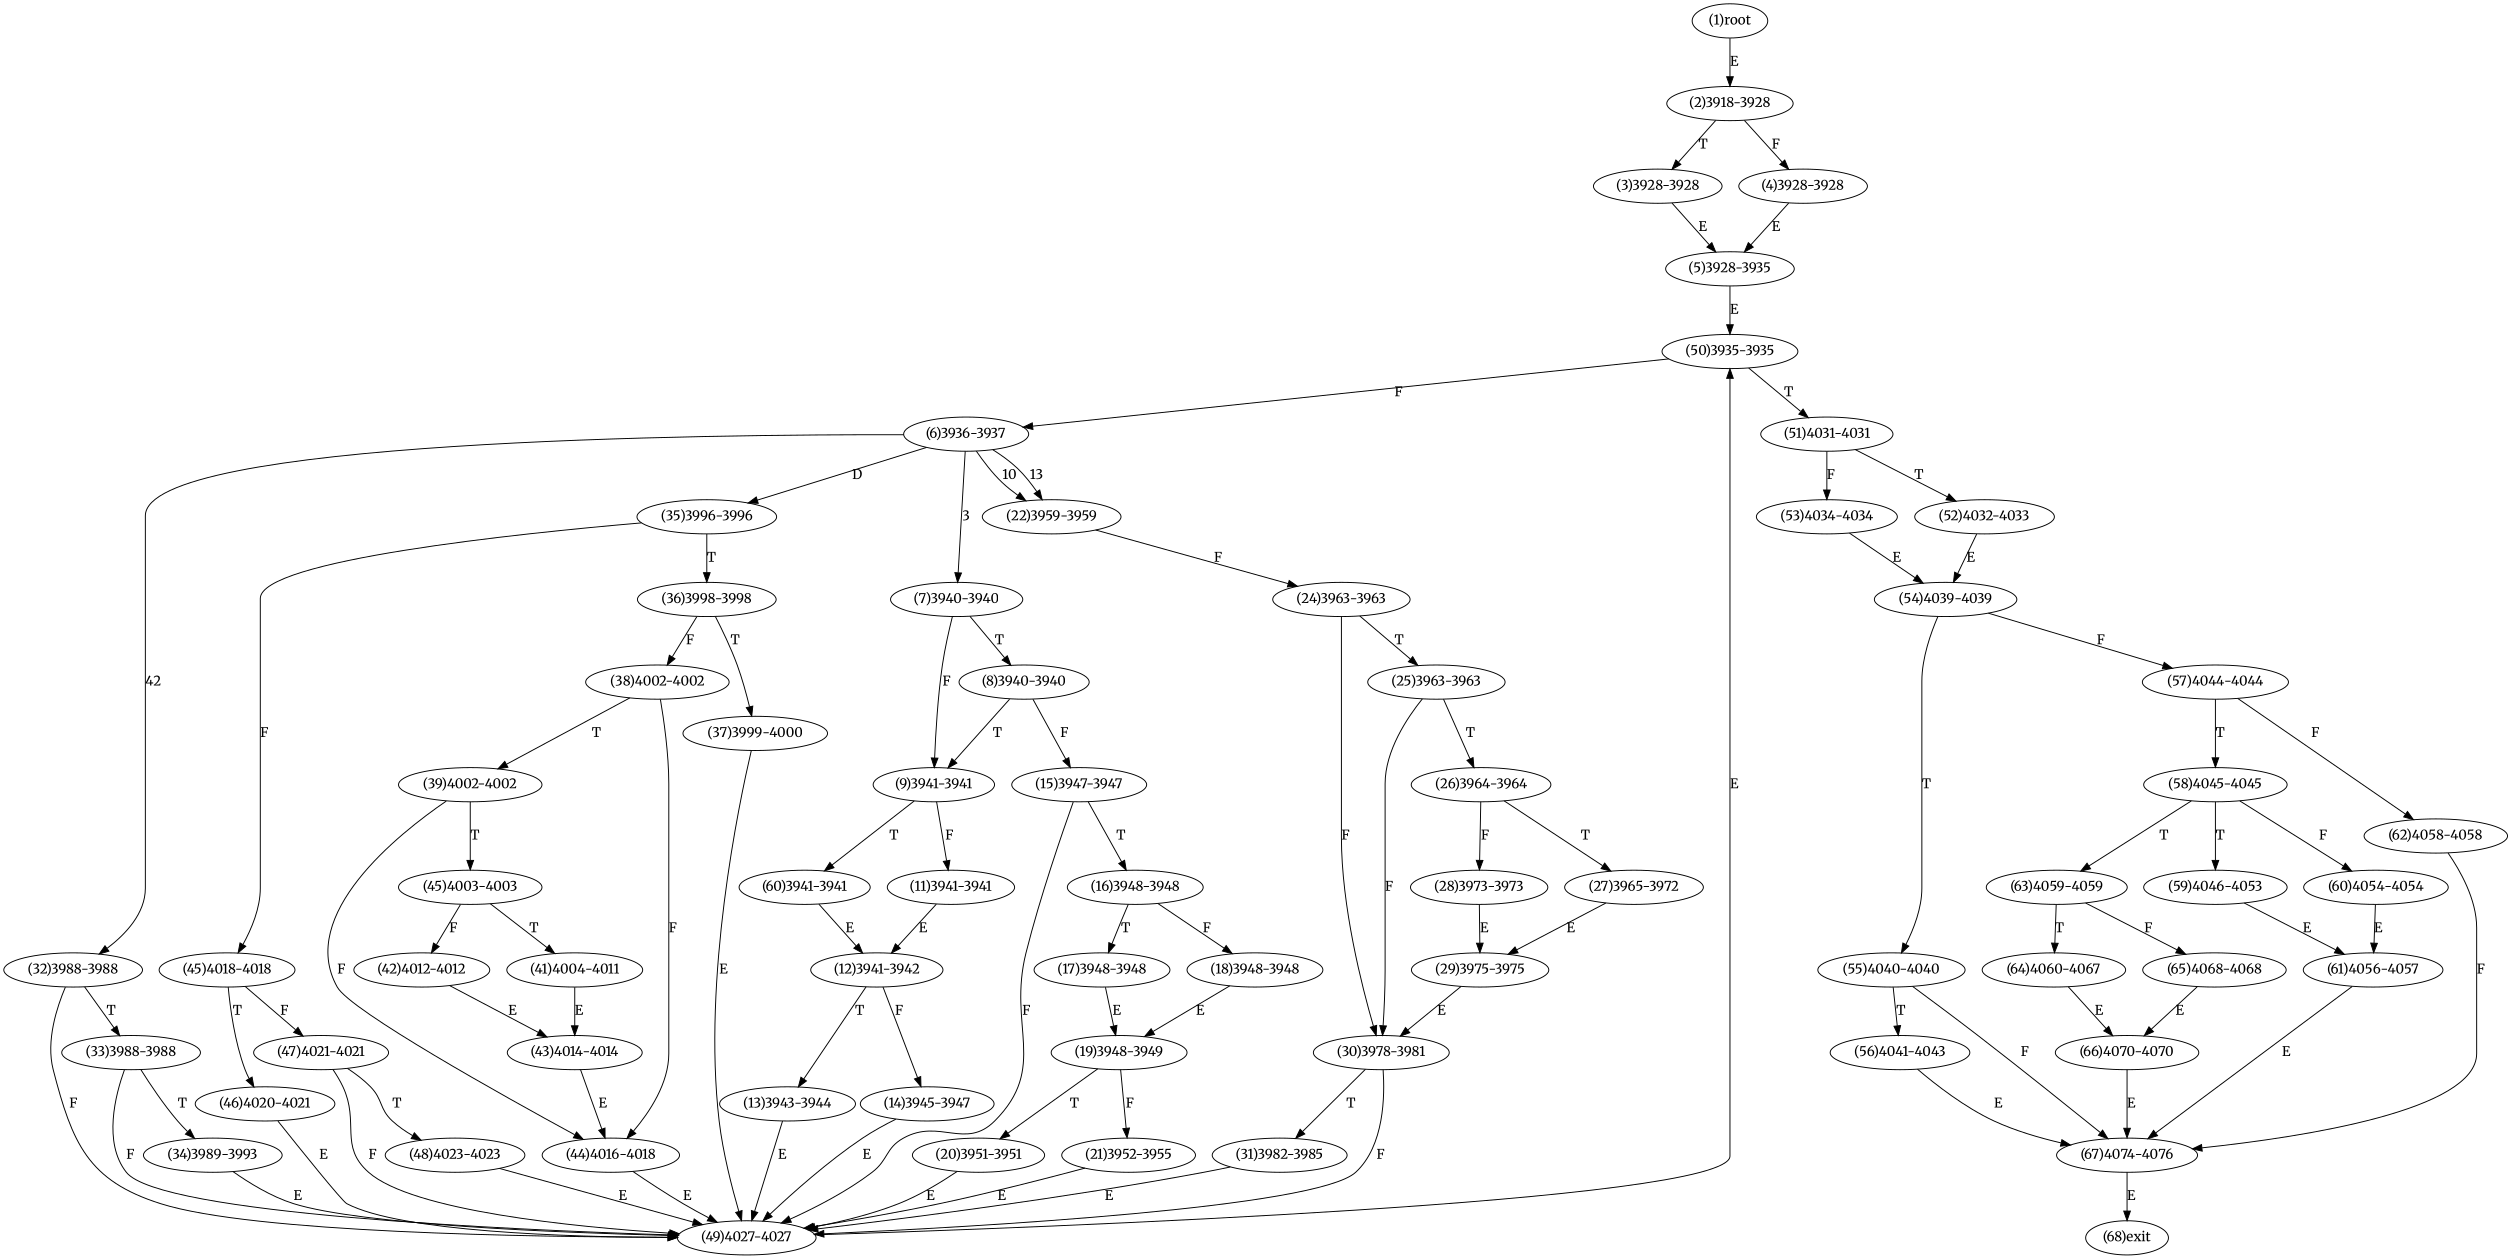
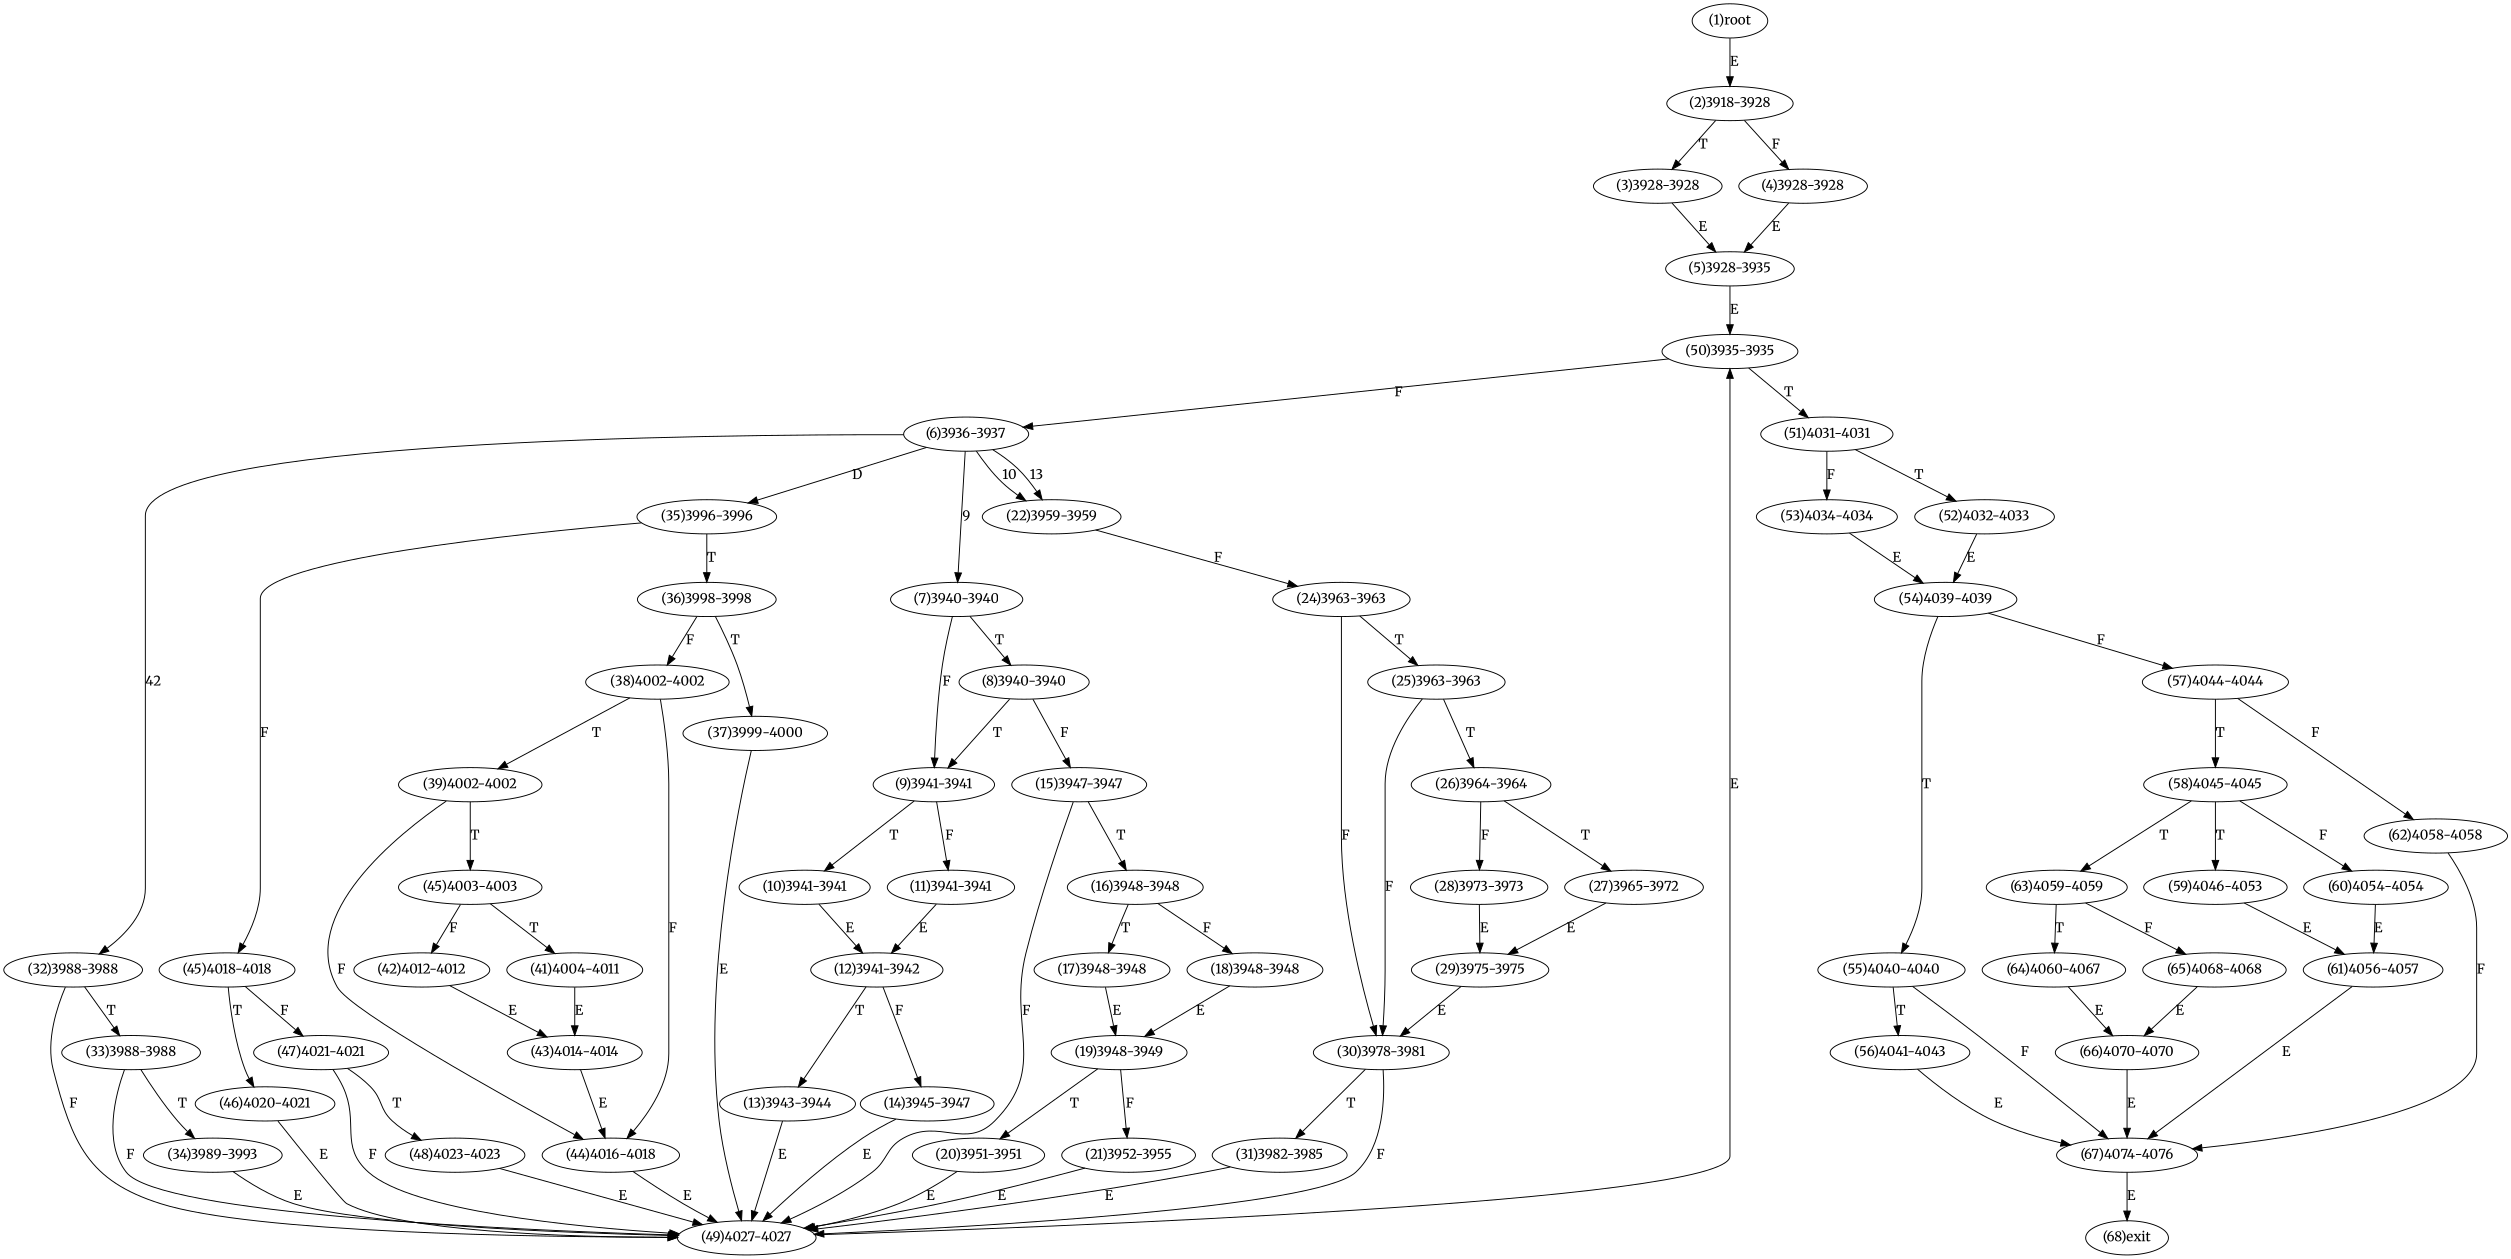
  digraph {
    fontname=Merriweather
    node [fontname=Merriweather]
    edge [fontname=Merriweather]
    n1 [label="(1)root"]
    n2 [label="(2)3918-3928"]
    n3 [label="(3)3928-3928"]
    n4 [label="(4)3928-3928"]
    n5 [label="(5)3928-3935"]
    n6 [label="(50)3935-3935"]
    n7 [label="(6)3936-3937"]
    n8 [label="(51)4031-4031"]
    n9 [label="(7)3940-3940"]
    n10 [label="(22)3959-3959"]
    n11 [label="(35)3996-3996"]
    n12 [label="(32)3988-3988"]
    n13 [label="(8)3940-3940"]
    n14 [label="(9)3941-3941"]
    n15 [label="(24)3963-3963"]
    n16 [label="(36)3998-3998"]
    n17 [label="(45)4018-4018"]
    n18 [label="(49)4027-4027"]
    n19 [label="(33)3988-3988"]
    n20 [label="(15)3947-3947"]
-   n21 [label="(60)3941-3941"]
+   n21 [label="(10)3941-3941"]
    n22 [label="(11)3941-3941"]
    n23 [label="(16)3948-3948"]
    n24 [label="(12)3941-3942"]
    n25 [label="(13)3943-3944"]
    n26 [label="(14)3945-3947"]
    n27 [label="(17)3948-3948"]
    n28 [label="(18)3948-3948"]
    n29 [label="(19)3948-3949"]
    n30 [label="(21)3952-3955"]
    n31 [label="(20)3951-3951"]
    n32 [label="(25)3963-3963"]
    n33 [label="(30)3978-3981"]
    n34 [label="(26)3964-3964"]
    n35 [label="(27)3965-3972"]
    n36 [label="(28)3973-3973"]
    n37 [label="(31)3982-3985"]
    n38 [label="(29)3975-3975"]
    n39 [label="(34)3989-3993"]
    n40 [label="(38)4002-4002"]
    n41 [label="(37)3999-4000"]
    n42 [label="(46)4020-4021"]
    n43 [label="(47)4021-4021"]
    n44 [label="(39)4002-4002"]
    n45 [label="(44)4016-4018"]
    n46 [label="(45)4003-4003"]
    n47 [label="(42)4012-4012"]
    n48 [label="(41)4004-4011"]
    n49 [label="(43)4014-4014"]
    n50 [label="(48)4023-4023"]
    n51 [label="(53)4034-4034"]
    n52 [label="(52)4032-4033"]
    n53 [label="(54)4039-4039"]
    n54 [label="(55)4040-4040"]
    n55 [label="(56)4041-4043"]
    n56 [label="(67)4074-4076"]
    n57 [label="(68)exit"]
    n58 [label="(57)4044-4044"]
    n59 [label="(58)4045-4045"]
    n60 [label="(62)4058-4058"]
    n61 [label="(59)4046-4053"]
    n62 [label="(61)4056-4057"]
    n63 [label="(60)4054-4054"]
    n64 [label="(63)4059-4059"]
    n65 [label="(64)4060-4067"]
    n66 [label="(65)4068-4068"]
    n67 [label="(66)4070-4070"]
    n1 -> n2 [label=E]
    n2 -> n3 [label=T]
    n2 -> n4 [label=F]
    n3 -> n5 [label=E]
    n4 -> n5 [label=E]
    n5 -> n6 [label=E]
    n6 -> n7 [label=F]
    n6 -> n8 [label=T]
-   n7 -> n9 [label=3]
+   n7 -> n9 [label=9]
    n7 -> n10 [label=10]
    n7 -> n10 [label=13]
    n7 -> n11 [label=D]
    n7 -> n12 [label=42]
    n8 -> n51 [label=F]
    n8 -> n52 [label=T]
    n9 -> n13 [label=T]
    n9 -> n14 [label=F]
    n10 -> n15 [label=F]
    n11 -> n16 [label=T]
    n11 -> n17 [label=F]
    n12 -> n18 [label=F]
    n12 -> n19 [label=T]
    n13 -> n14 [label=T]
    n13 -> n20 [label=F]
    n14 -> n21 [label=T]
    n14 -> n22 [label=F]
    n15 -> n32 [label=T]
    n15 -> n33 [label=F]
    n16 -> n40 [label=F]
    n16 -> n41 [label=T]
    n17 -> n42 [label=T]
    n17 -> n43 [label=F]
    n18 -> n6 [label=E]
    n19 -> n18 [label=F]
    n19 -> n39 [label=T]
    n20 -> n18 [label=F]
    n20 -> n23 [label=T]
    n21 -> n24 [label=E]
    n22 -> n24 [label=E]
    n23 -> n27 [label=T]
    n23 -> n28 [label=F]
    n24 -> n25 [label=T]
    n24 -> n26 [label=F]
    n25 -> n18 [label=E]
    n26 -> n18 [label=E]
    n27 -> n29 [label=E]
    n28 -> n29 [label=E]
    n29 -> n30 [label=F]
    n29 -> n31 [label=T]
    n30 -> n18 [label=E]
    n31 -> n18 [label=E]
    n32 -> n33 [label=F]
    n32 -> n34 [label=T]
    n33 -> n18 [label=F]
    n33 -> n37 [label=T]
    n34 -> n35 [label=T]
    n34 -> n36 [label=F]
    n35 -> n38 [label=E]
    n36 -> n38 [label=E]
    n37 -> n18 [label=E]
    n38 -> n33 [label=E]
    n39 -> n18 [label=E]
    n40 -> n44 [label=T]
    n40 -> n45 [label=F]
    n41 -> n18 [label=E]
    n42 -> n18 [label=E]
    n43 -> n18 [label=F]
    n43 -> n50 [label=T]
    n44 -> n45 [label=F]
    n44 -> n46 [label=T]
    n45 -> n18 [label=E]
    n46 -> n47 [label=F]
    n46 -> n48 [label=T]
    n47 -> n49 [label=E]
    n48 -> n49 [label=E]
    n49 -> n45 [label=E]
    n50 -> n18 [label=E]
    n51 -> n53 [label=E]
    n52 -> n53 [label=E]
    n53 -> n54 [label=T]
    n53 -> n58 [label=F]
    n54 -> n55 [label=T]
    n54 -> n56 [label=F]
    n55 -> n56 [label=E]
    n56 -> n57 [label=E]
    n58 -> n59 [label=T]
    n58 -> n60 [label=F]
    n59 -> n61 [label=T]
    n59 -> n63 [label=F]
    n59 -> n64 [label=T]
    n60 -> n56 [label=F]
    n61 -> n62 [label=E]
    n62 -> n56 [label=E]
    n63 -> n62 [label=E]
    n64 -> n65 [label=T]
    n64 -> n66 [label=F]
    n65 -> n67 [label=E]
    n66 -> n67 [label=E]
    n67 -> n56 [label=E]
  }
